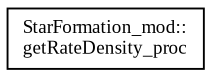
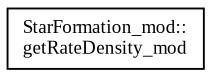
  digraph {
    rankdir=LR
    fontname="Liberation Serif"
-   n1 [color=black fillcolor=white fontname="Liberation Serif" fontsize=10 height=0.2 label="StarFormation_mod::\lgetRateDensity_proc" shape=record style=filled width=0.4]
+   n1 [color=black fillcolor=white fontname="Liberation Serif" fontsize=10 height=0.2 label="StarFormation_mod::\lgetRateDensity_mod" shape=record style=filled width=0.4]
  }
